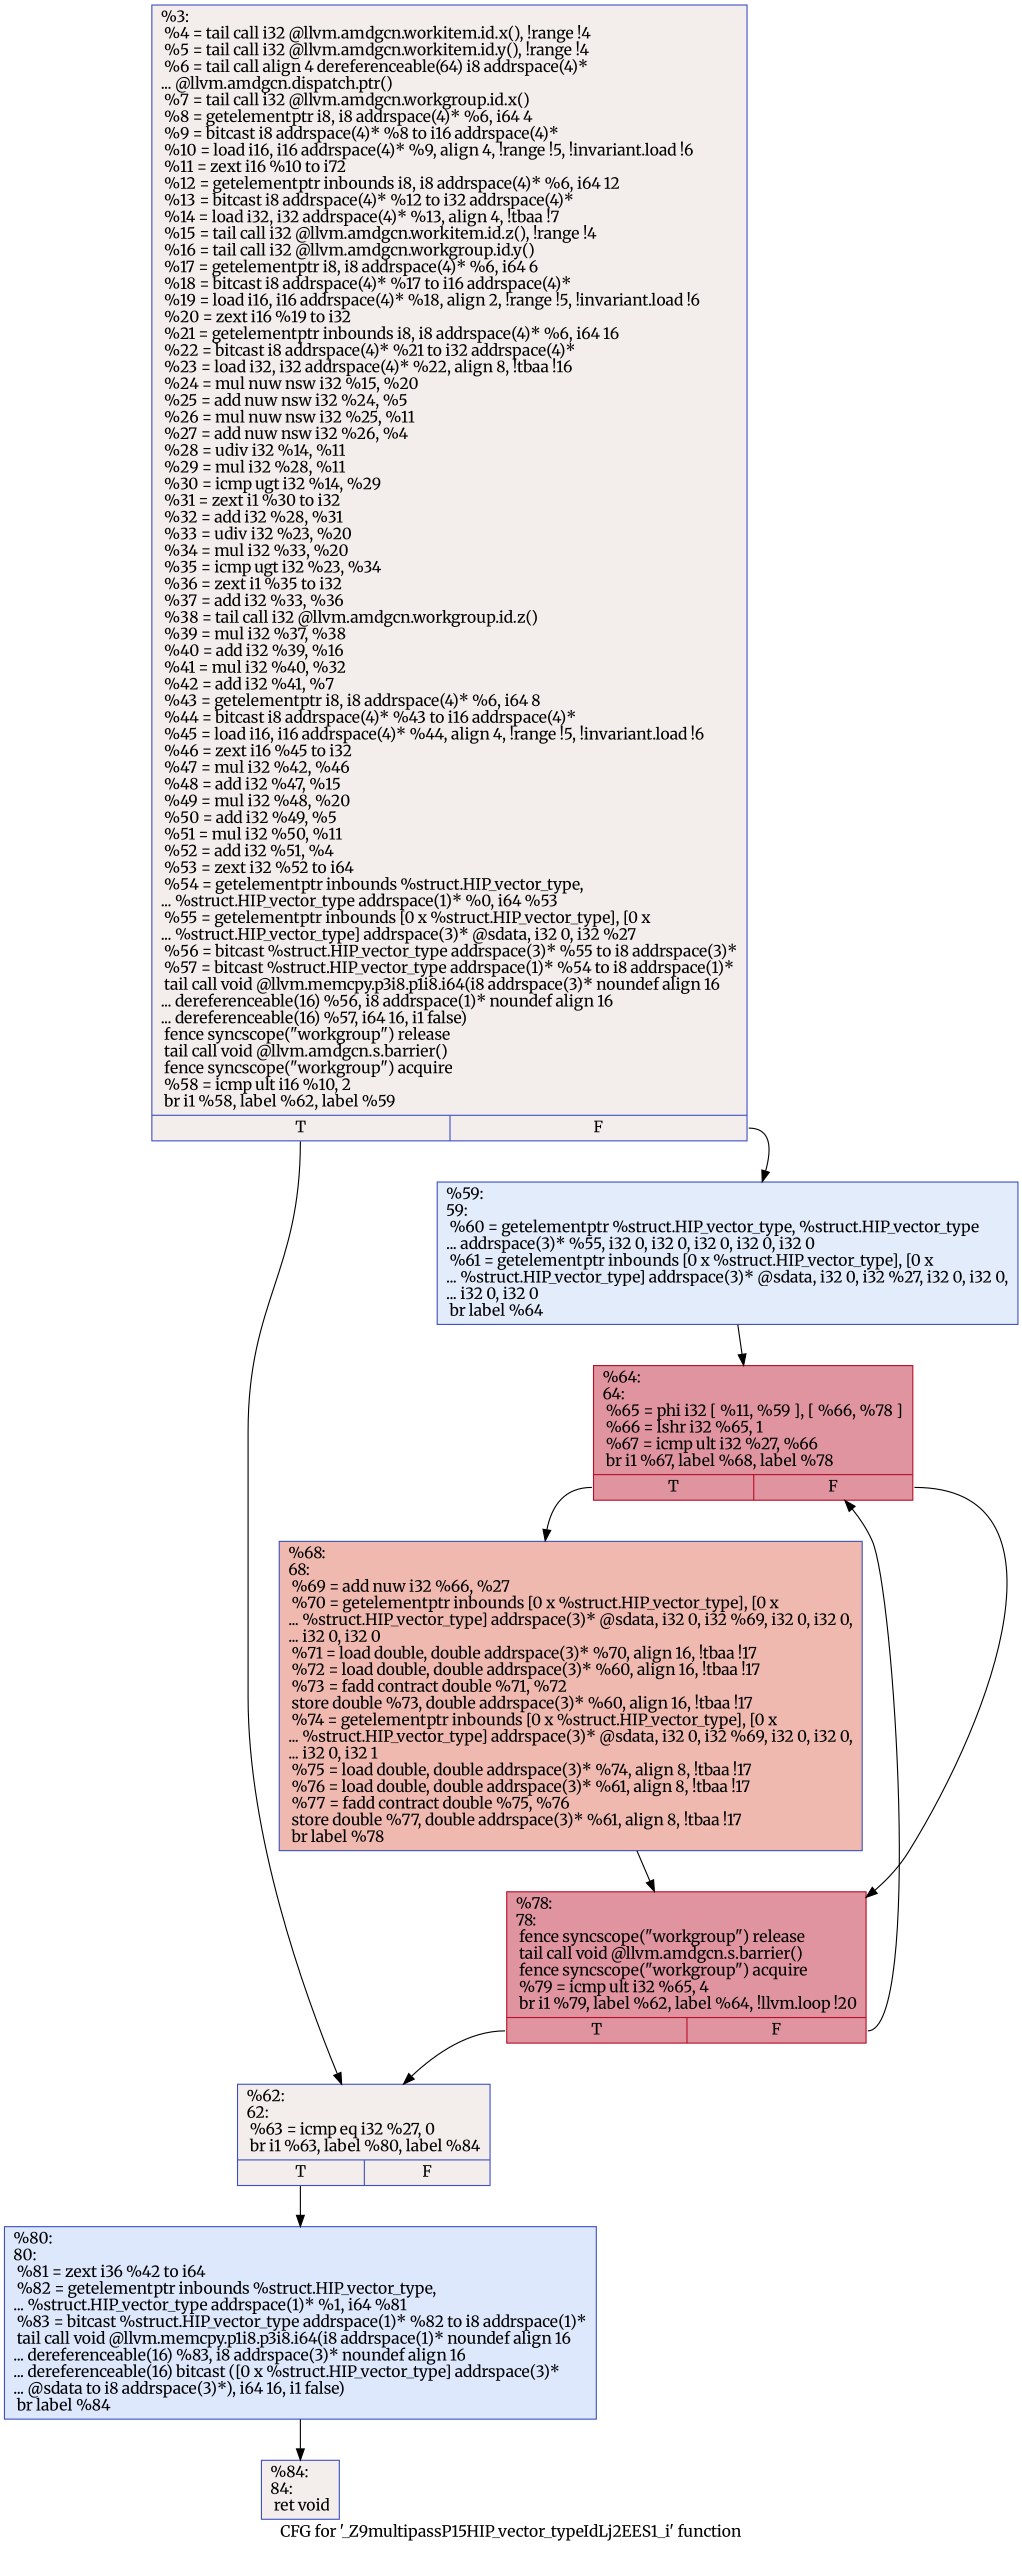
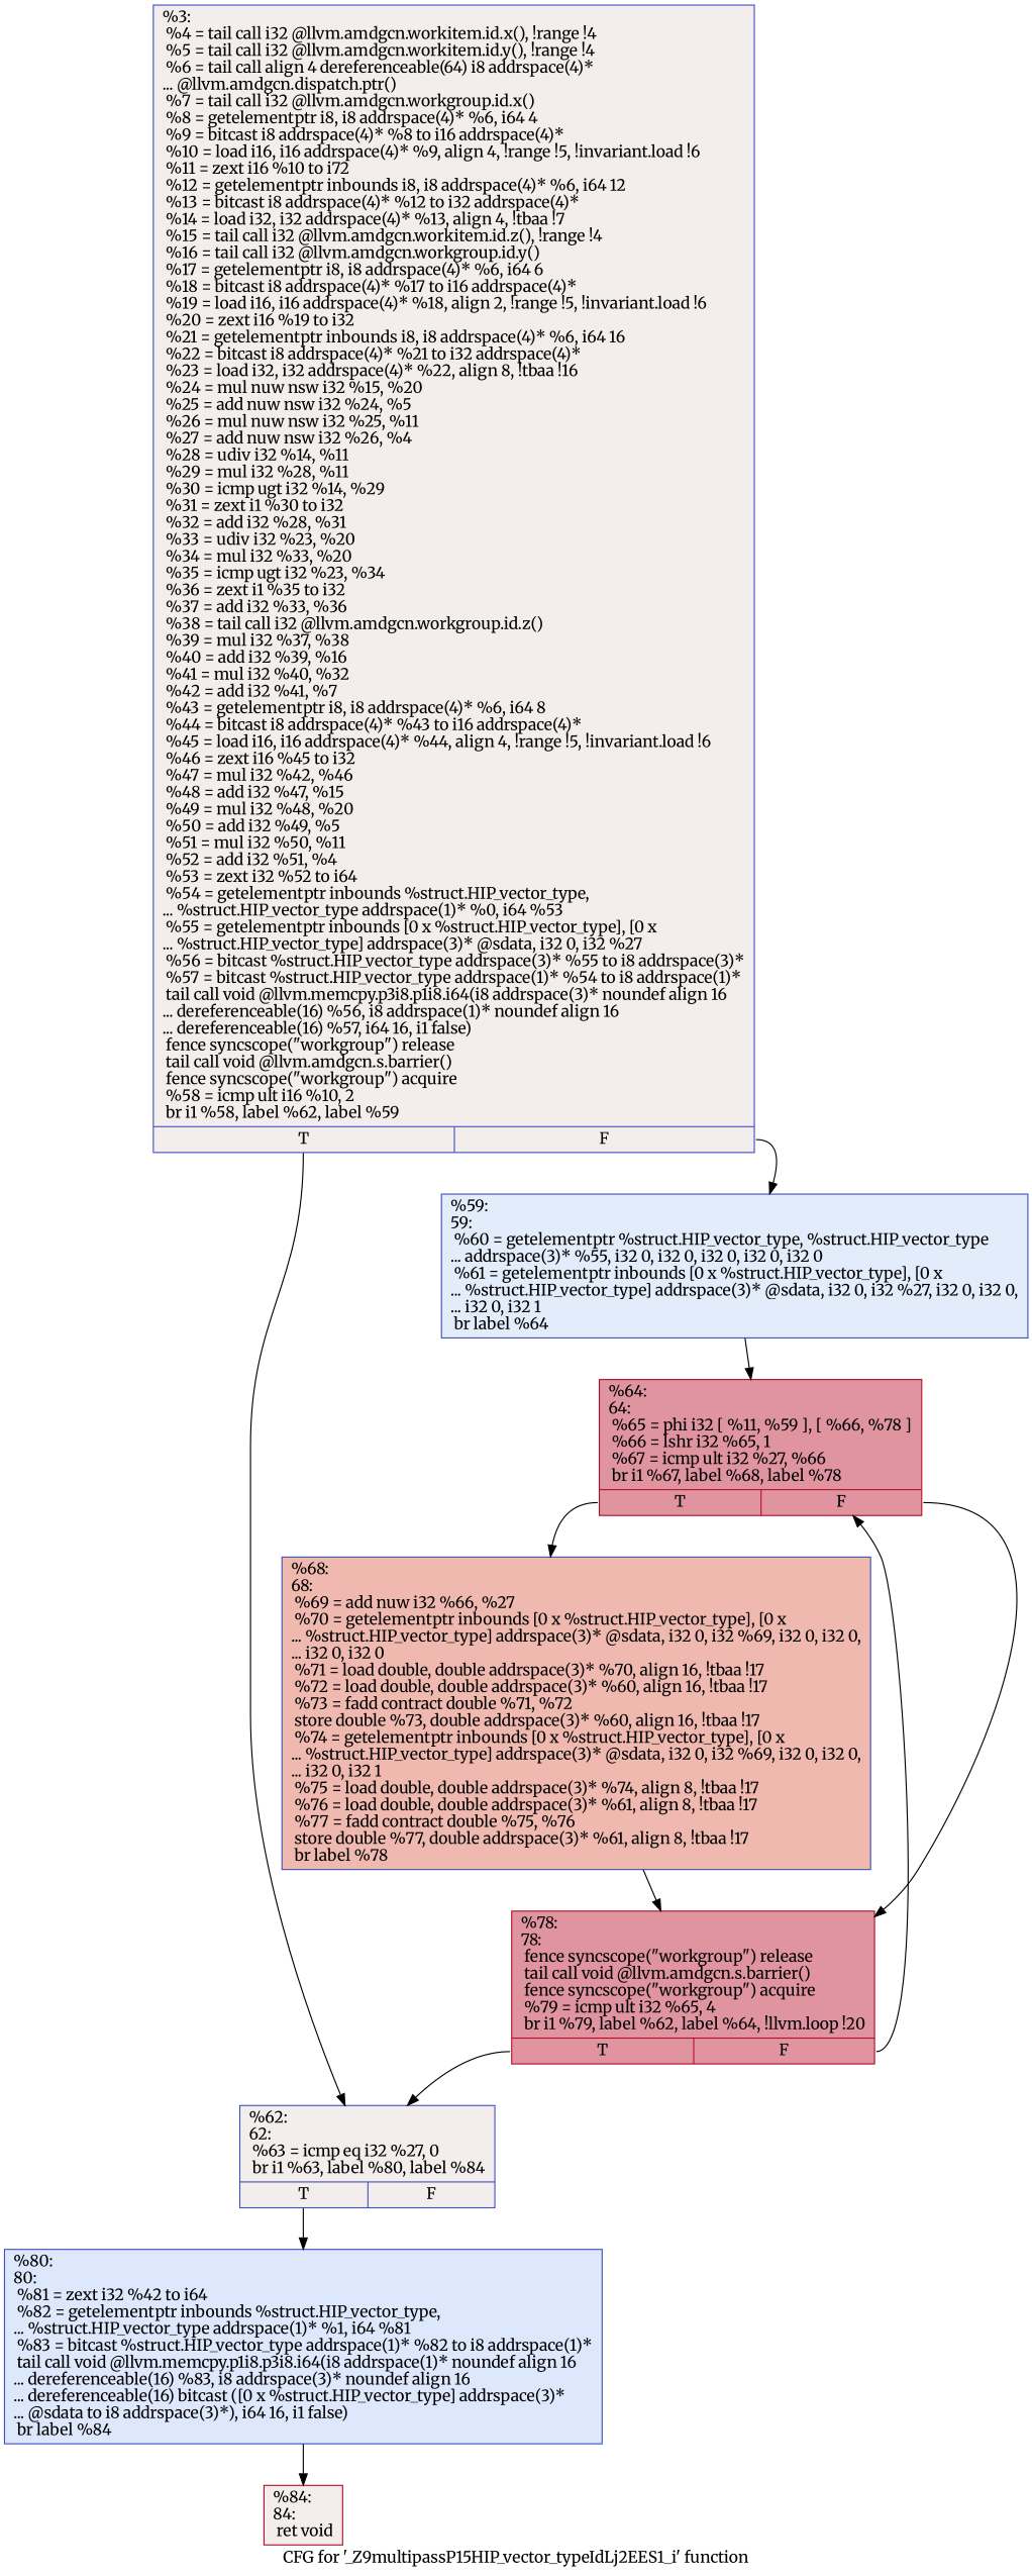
  digraph {
    fontname=Merriweather
    label="CFG for '_Z9multipassP15HIP_vector_typeIdLj2EES1_i' function"
    node [color="#3d50c3ff" fillcolor="#e3d9d370" fontname=Merriweather shape=record style=filled]
    edge [fontname=Merriweather tailport=s0]
    n1 [label="{%3:\l  %4 = tail call i32 @llvm.amdgcn.workitem.id.x(), !range !4\l  %5 = tail call i32 @llvm.amdgcn.workitem.id.y(), !range !4\l  %6 = tail call align 4 dereferenceable(64) i8 addrspace(4)*\l... @llvm.amdgcn.dispatch.ptr()\l  %7 = tail call i32 @llvm.amdgcn.workgroup.id.x()\l  %8 = getelementptr i8, i8 addrspace(4)* %6, i64 4\l  %9 = bitcast i8 addrspace(4)* %8 to i16 addrspace(4)*\l  %10 = load i16, i16 addrspace(4)* %9, align 4, !range !5, !invariant.load !6\l  %11 = zext i16 %10 to i72\l  %12 = getelementptr inbounds i8, i8 addrspace(4)* %6, i64 12\l  %13 = bitcast i8 addrspace(4)* %12 to i32 addrspace(4)*\l  %14 = load i32, i32 addrspace(4)* %13, align 4, !tbaa !7\l  %15 = tail call i32 @llvm.amdgcn.workitem.id.z(), !range !4\l  %16 = tail call i32 @llvm.amdgcn.workgroup.id.y()\l  %17 = getelementptr i8, i8 addrspace(4)* %6, i64 6\l  %18 = bitcast i8 addrspace(4)* %17 to i16 addrspace(4)*\l  %19 = load i16, i16 addrspace(4)* %18, align 2, !range !5, !invariant.load !6\l  %20 = zext i16 %19 to i32\l  %21 = getelementptr inbounds i8, i8 addrspace(4)* %6, i64 16\l  %22 = bitcast i8 addrspace(4)* %21 to i32 addrspace(4)*\l  %23 = load i32, i32 addrspace(4)* %22, align 8, !tbaa !16\l  %24 = mul nuw nsw i32 %15, %20\l  %25 = add nuw nsw i32 %24, %5\l  %26 = mul nuw nsw i32 %25, %11\l  %27 = add nuw nsw i32 %26, %4\l  %28 = udiv i32 %14, %11\l  %29 = mul i32 %28, %11\l  %30 = icmp ugt i32 %14, %29\l  %31 = zext i1 %30 to i32\l  %32 = add i32 %28, %31\l  %33 = udiv i32 %23, %20\l  %34 = mul i32 %33, %20\l  %35 = icmp ugt i32 %23, %34\l  %36 = zext i1 %35 to i32\l  %37 = add i32 %33, %36\l  %38 = tail call i32 @llvm.amdgcn.workgroup.id.z()\l  %39 = mul i32 %37, %38\l  %40 = add i32 %39, %16\l  %41 = mul i32 %40, %32\l  %42 = add i32 %41, %7\l  %43 = getelementptr i8, i8 addrspace(4)* %6, i64 8\l  %44 = bitcast i8 addrspace(4)* %43 to i16 addrspace(4)*\l  %45 = load i16, i16 addrspace(4)* %44, align 4, !range !5, !invariant.load !6\l  %46 = zext i16 %45 to i32\l  %47 = mul i32 %42, %46\l  %48 = add i32 %47, %15\l  %49 = mul i32 %48, %20\l  %50 = add i32 %49, %5\l  %51 = mul i32 %50, %11\l  %52 = add i32 %51, %4\l  %53 = zext i32 %52 to i64\l  %54 = getelementptr inbounds %struct.HIP_vector_type,\l... %struct.HIP_vector_type addrspace(1)* %0, i64 %53\l  %55 = getelementptr inbounds [0 x %struct.HIP_vector_type], [0 x\l... %struct.HIP_vector_type] addrspace(3)* @sdata, i32 0, i32 %27\l  %56 = bitcast %struct.HIP_vector_type addrspace(3)* %55 to i8 addrspace(3)*\l  %57 = bitcast %struct.HIP_vector_type addrspace(1)* %54 to i8 addrspace(1)*\l  tail call void @llvm.memcpy.p3i8.p1i8.i64(i8 addrspace(3)* noundef align 16\l... dereferenceable(16) %56, i8 addrspace(1)* noundef align 16\l... dereferenceable(16) %57, i64 16, i1 false)\l  fence syncscope(\"workgroup\") release\l  tail call void @llvm.amdgcn.s.barrier()\l  fence syncscope(\"workgroup\") acquire\l  %58 = icmp ult i16 %10, 2\l  br i1 %58, label %62, label %59\l|{<s0>T|<s1>F}}"]
    n2 [label="{%62:\l62:                                               \l  %63 = icmp eq i32 %27, 0\l  br i1 %63, label %80, label %84\l|{<s0>T|<s1>F}}"]
-   n3 [fillcolor="#bfd3f670" label="{%59:\l59:                                               \l  %60 = getelementptr %struct.HIP_vector_type, %struct.HIP_vector_type\l... addrspace(3)* %55, i32 0, i32 0, i32 0, i32 0, i32 0\l  %61 = getelementptr inbounds [0 x %struct.HIP_vector_type], [0 x\l... %struct.HIP_vector_type] addrspace(3)* @sdata, i32 0, i32 %27, i32 0, i32 0,\l... i32 0, i32 0\l  br label %64\l}"]
-   n4 [fillcolor="#b2ccfb70" label="{%80:\l80:                                               \l  %81 = zext i36 %42 to i64\l  %82 = getelementptr inbounds %struct.HIP_vector_type,\l... %struct.HIP_vector_type addrspace(1)* %1, i64 %81\l  %83 = bitcast %struct.HIP_vector_type addrspace(1)* %82 to i8 addrspace(1)*\l  tail call void @llvm.memcpy.p1i8.p3i8.i64(i8 addrspace(1)* noundef align 16\l... dereferenceable(16) %83, i8 addrspace(3)* noundef align 16\l... dereferenceable(16) bitcast ([0 x %struct.HIP_vector_type] addrspace(3)*\l... @sdata to i8 addrspace(3)*), i64 16, i1 false)\l  br label %84\l}"]
+   n3 [fillcolor="#bfd3f670" label="{%59:\l59:                                               \l  %60 = getelementptr %struct.HIP_vector_type, %struct.HIP_vector_type\l... addrspace(3)* %55, i32 0, i32 0, i32 0, i32 0, i32 0\l  %61 = getelementptr inbounds [0 x %struct.HIP_vector_type], [0 x\l... %struct.HIP_vector_type] addrspace(3)* @sdata, i32 0, i32 %27, i32 0, i32 0,\l... i32 0, i32 1\l  br label %64\l}"]
+   n4 [fillcolor="#b2ccfb70" label="{%80:\l80:                                               \l  %81 = zext i32 %42 to i64\l  %82 = getelementptr inbounds %struct.HIP_vector_type,\l... %struct.HIP_vector_type addrspace(1)* %1, i64 %81\l  %83 = bitcast %struct.HIP_vector_type addrspace(1)* %82 to i8 addrspace(1)*\l  tail call void @llvm.memcpy.p1i8.p3i8.i64(i8 addrspace(1)* noundef align 16\l... dereferenceable(16) %83, i8 addrspace(3)* noundef align 16\l... dereferenceable(16) bitcast ([0 x %struct.HIP_vector_type] addrspace(3)*\l... @sdata to i8 addrspace(3)*), i64 16, i1 false)\l  br label %84\l}"]
    n5 [color="#b70d28ff" fillcolor="#b70d2870" label="{%64:\l64:                                               \l  %65 = phi i32 [ %11, %59 ], [ %66, %78 ]\l  %66 = lshr i32 %65, 1\l  %67 = icmp ult i32 %27, %66\l  br i1 %67, label %68, label %78\l|{<s0>T|<s1>F}}"]
-   n6 [label="{%84:\l84:                                               \l  ret void\l}"]
+   n6 [color="#b70d28ff" label="{%84:\l84:                                               \l  ret void\l}"]
    n7 [fillcolor="#de614d70" label="{%68:\l68:                                               \l  %69 = add nuw i32 %66, %27\l  %70 = getelementptr inbounds [0 x %struct.HIP_vector_type], [0 x\l... %struct.HIP_vector_type] addrspace(3)* @sdata, i32 0, i32 %69, i32 0, i32 0,\l... i32 0, i32 0\l  %71 = load double, double addrspace(3)* %70, align 16, !tbaa !17\l  %72 = load double, double addrspace(3)* %60, align 16, !tbaa !17\l  %73 = fadd contract double %71, %72\l  store double %73, double addrspace(3)* %60, align 16, !tbaa !17\l  %74 = getelementptr inbounds [0 x %struct.HIP_vector_type], [0 x\l... %struct.HIP_vector_type] addrspace(3)* @sdata, i32 0, i32 %69, i32 0, i32 0,\l... i32 0, i32 1\l  %75 = load double, double addrspace(3)* %74, align 8, !tbaa !17\l  %76 = load double, double addrspace(3)* %61, align 8, !tbaa !17\l  %77 = fadd contract double %75, %76\l  store double %77, double addrspace(3)* %61, align 8, !tbaa !17\l  br label %78\l}"]
    n8 [color="#b70d28ff" fillcolor="#b70d2870" label="{%78:\l78:                                               \l  fence syncscope(\"workgroup\") release\l  tail call void @llvm.amdgcn.s.barrier()\l  fence syncscope(\"workgroup\") acquire\l  %79 = icmp ult i32 %65, 4\l  br i1 %79, label %62, label %64, !llvm.loop !20\l|{<s0>T|<s1>F}}"]
    n1 -> n2
    n1 -> n3 [tailport=s1]
    n2 -> n4
    n3 -> n5
    n4 -> n6
    n5 -> n7
    n5 -> n8 [tailport=s1]
    n7 -> n8
    n8 -> n2
    n8 -> n5 [tailport=s1]
  }
